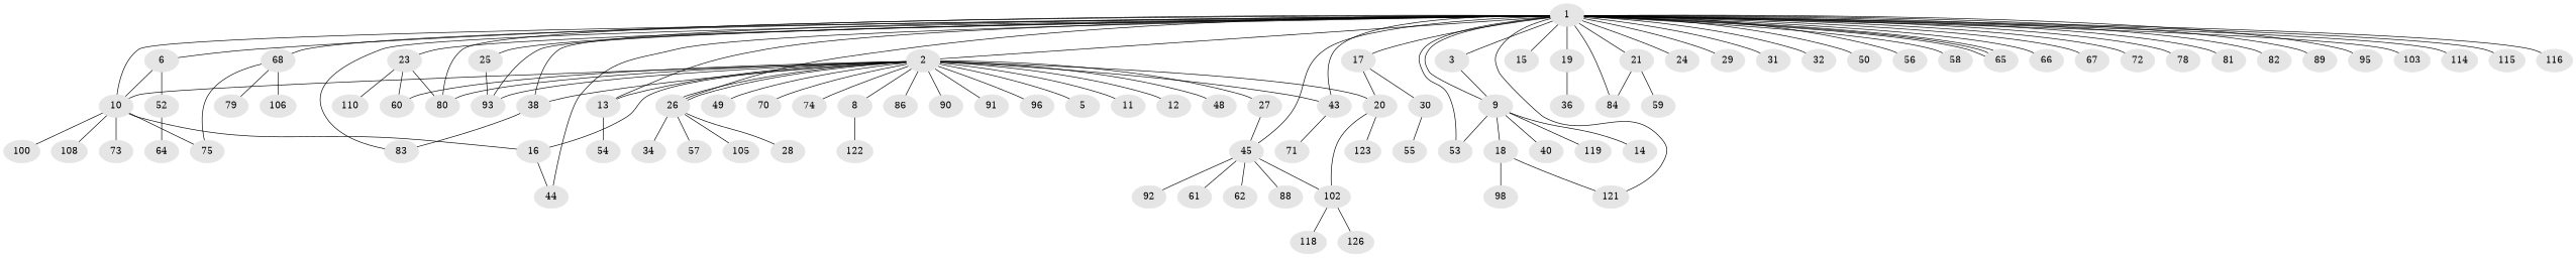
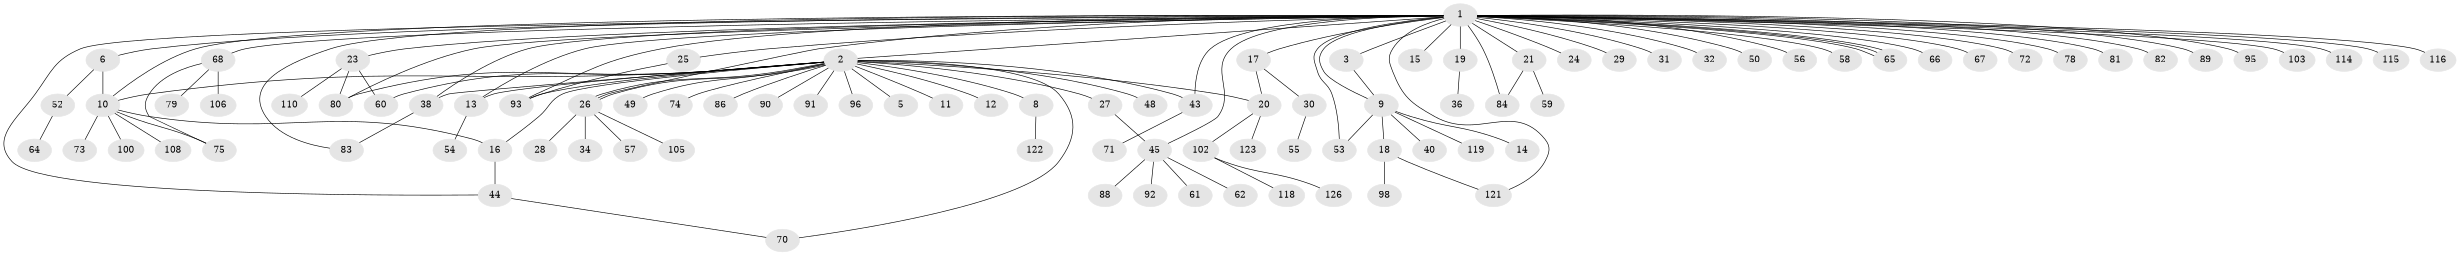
  graph {
    node [color=gray90 style=filled]
    1 [super="+7"]
    2 [super="+4"]
    3
    6 [super="+94"]
    9 [super="+37"]
    10 [super="+63"]
    13 [super="+39"]
    15
    17
    19 [super="+51"]
    21
    23 [super="+85"]
    24
    25
    26 [super="+35"]
    29
    31
    32
    38 [super="+46"]
    43 [super="+97"]
    44 [super="+109"]
    45 [super="+69"]
    50
    53
    56
    58
    65
    66 [super="+125"]
    67
    68
    72
    78
    80 [super="+112"]
    81
    82
    83
    84 [super="+124"]
    89
    93 [super="+117"]
    95
    103
    114
    115
    116
    121
    5 [super="+33"]
    8 [super="+113"]
    11
    12
    16 [super="+47"]
    20 [super="+111"]
    27
    48 [super="+101"]
    49
    70
    74
    86
    90
    91
    96
    60 [super="+87"]
    52 [super="+99"]
    14 [super="+42"]
    18 [super="+22"]
    40
    119
    73 [super="+77"]
    75
    100
    108
    54
    30 [super="+76"]
    36
    59
    110
    28 [super="+41"]
    34
    57
    105
    71
    102 [super="+104"]
    61
    62
    88
    92
    79
    106
    122
    123
    64
    98 [super="+107"]
    55
    118
    126
    1 -- 2 [weight=4]
    1 -- 3
    1 -- 6
    1 -- 9 [weight=2]
    1 -- 10
    1 -- 13
    1 -- 15
    1 -- 17
    1 -- 19 [weight=2]
    1 -- 21
    1 -- 23
    1 -- 24
    1 -- 25
    1 -- 26
    1 -- 29
    1 -- 31
    1 -- 32
    1 -- 38
    1 -- 43
    1 -- 44
    1 -- 45
    1 -- 50
    1 -- 53
    1 -- 56
    1 -- 58 [weight=2]
    1 -- 65
    1 -- 65
    1 -- 65
    1 -- 66
    1 -- 67
    1 -- 68 [weight=2]
    1 -- 72
    1 -- 78
    1 -- 80
    1 -- 81
    1 -- 82
    1 -- 83
    1 -- 84
    1 -- 89
    1 -- 93
    1 -- 95
    1 -- 103
    1 -- 114
    1 -- 115
    1 -- 116
    1 -- 121
    2 -- 10
    2 -- 13
    2 -- 26 [weight=2]
    2 -- 26
    2 -- 38
    2 -- 43
    2 -- 80
    2 -- 93
    2 -- 5
    2 -- 8
    2 -- 11
    2 -- 12
    2 -- 16
    2 -- 20 [weight=2]
    2 -- 27
    2 -- 48
    2 -- 49
    2 -- 70
    2 -- 74
    2 -- 86
    2 -- 90
    2 -- 91
    2 -- 96
    2 -- 60
    3 -- 9
    6 -- 10
    6 -- 52
    9 -- 53
    9 -- 14
    9 -- 18
    9 -- 40
    9 -- 119
    10 -- 16
    10 -- 73
    10 -- 75
    10 -- 100
    10 -- 108
    13 -- 54
    17 -- 20
    17 -- 30
    19 -- 36
    21 -- 84
    21 -- 59
    23 -- 80
    23 -- 60
    23 -- 110
    25 -- 93
    26 -- 28
    26 -- 34
    26 -- 57
    26 -- 105
    38 -- 83
    43 -- 71
-   45 -- 102
+   44 -- 70
    45 -- 61
    45 -- 62
    45 -- 88
    45 -- 92
    68 -- 75
    68 -- 79
    68 -- 106
    8 -- 122
    16 -- 44
    20 -- 102
    20 -- 123
    27 -- 45
    52 -- 64
    18 -- 121
    18 -- 98
    30 -- 55
    102 -- 118
    102 -- 126
  }
